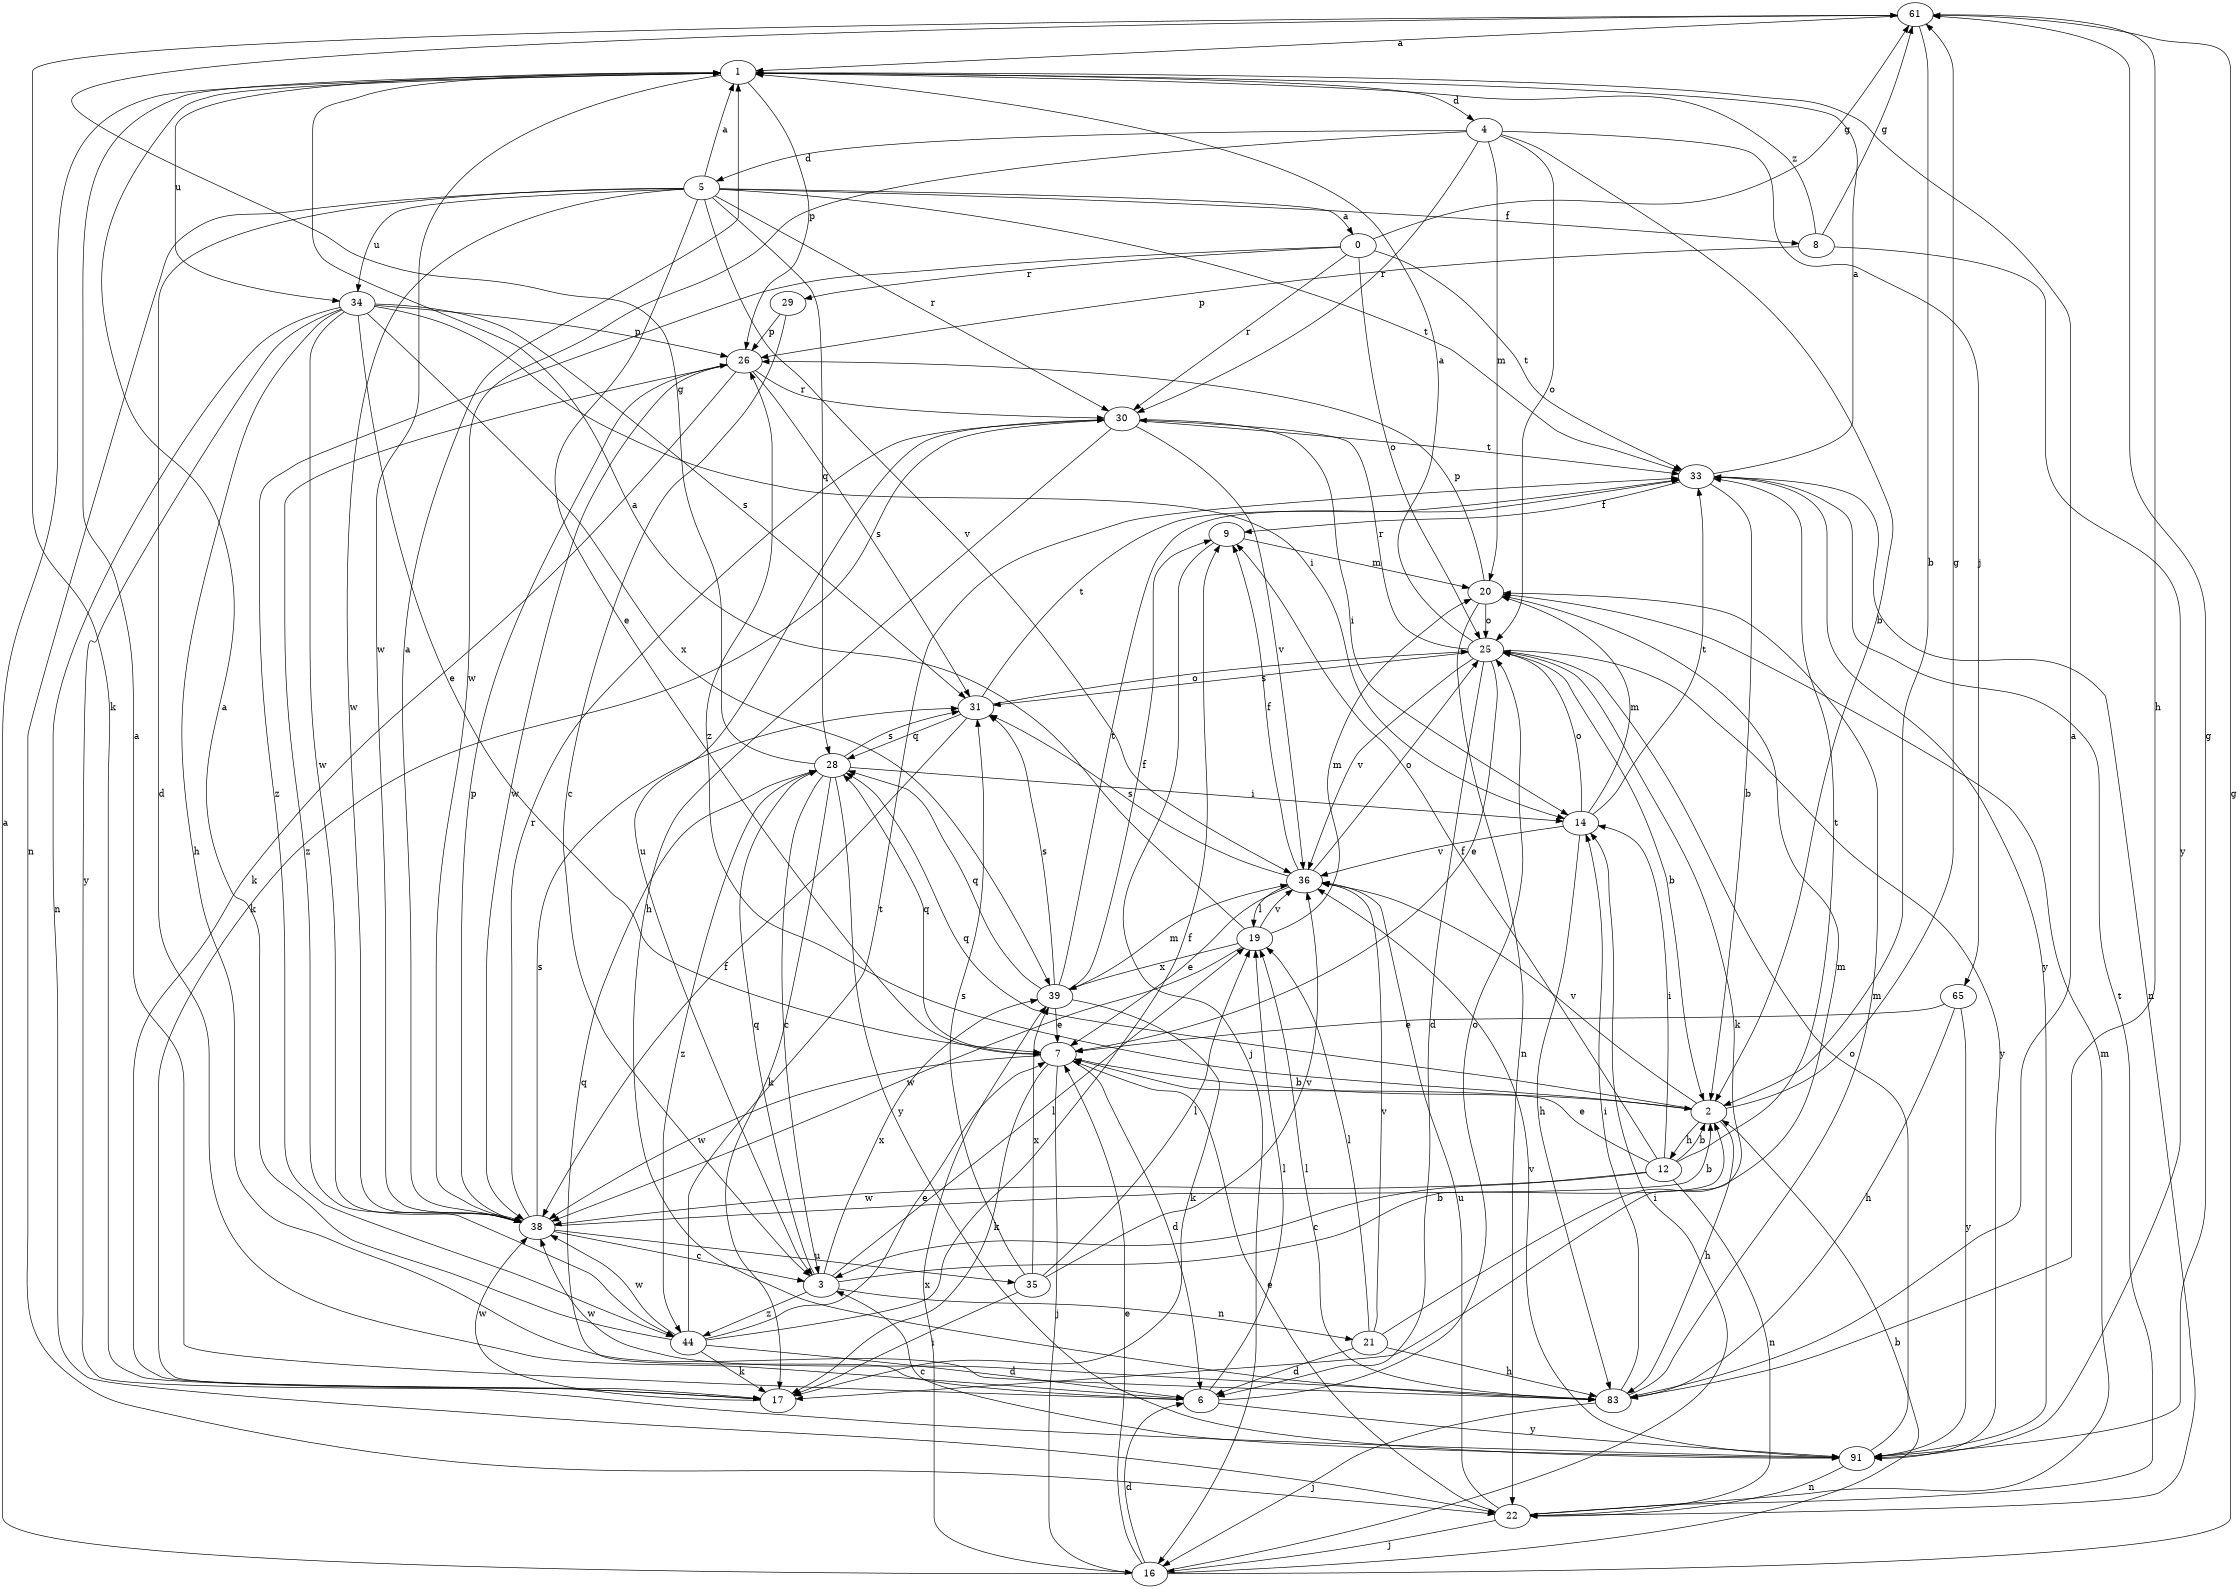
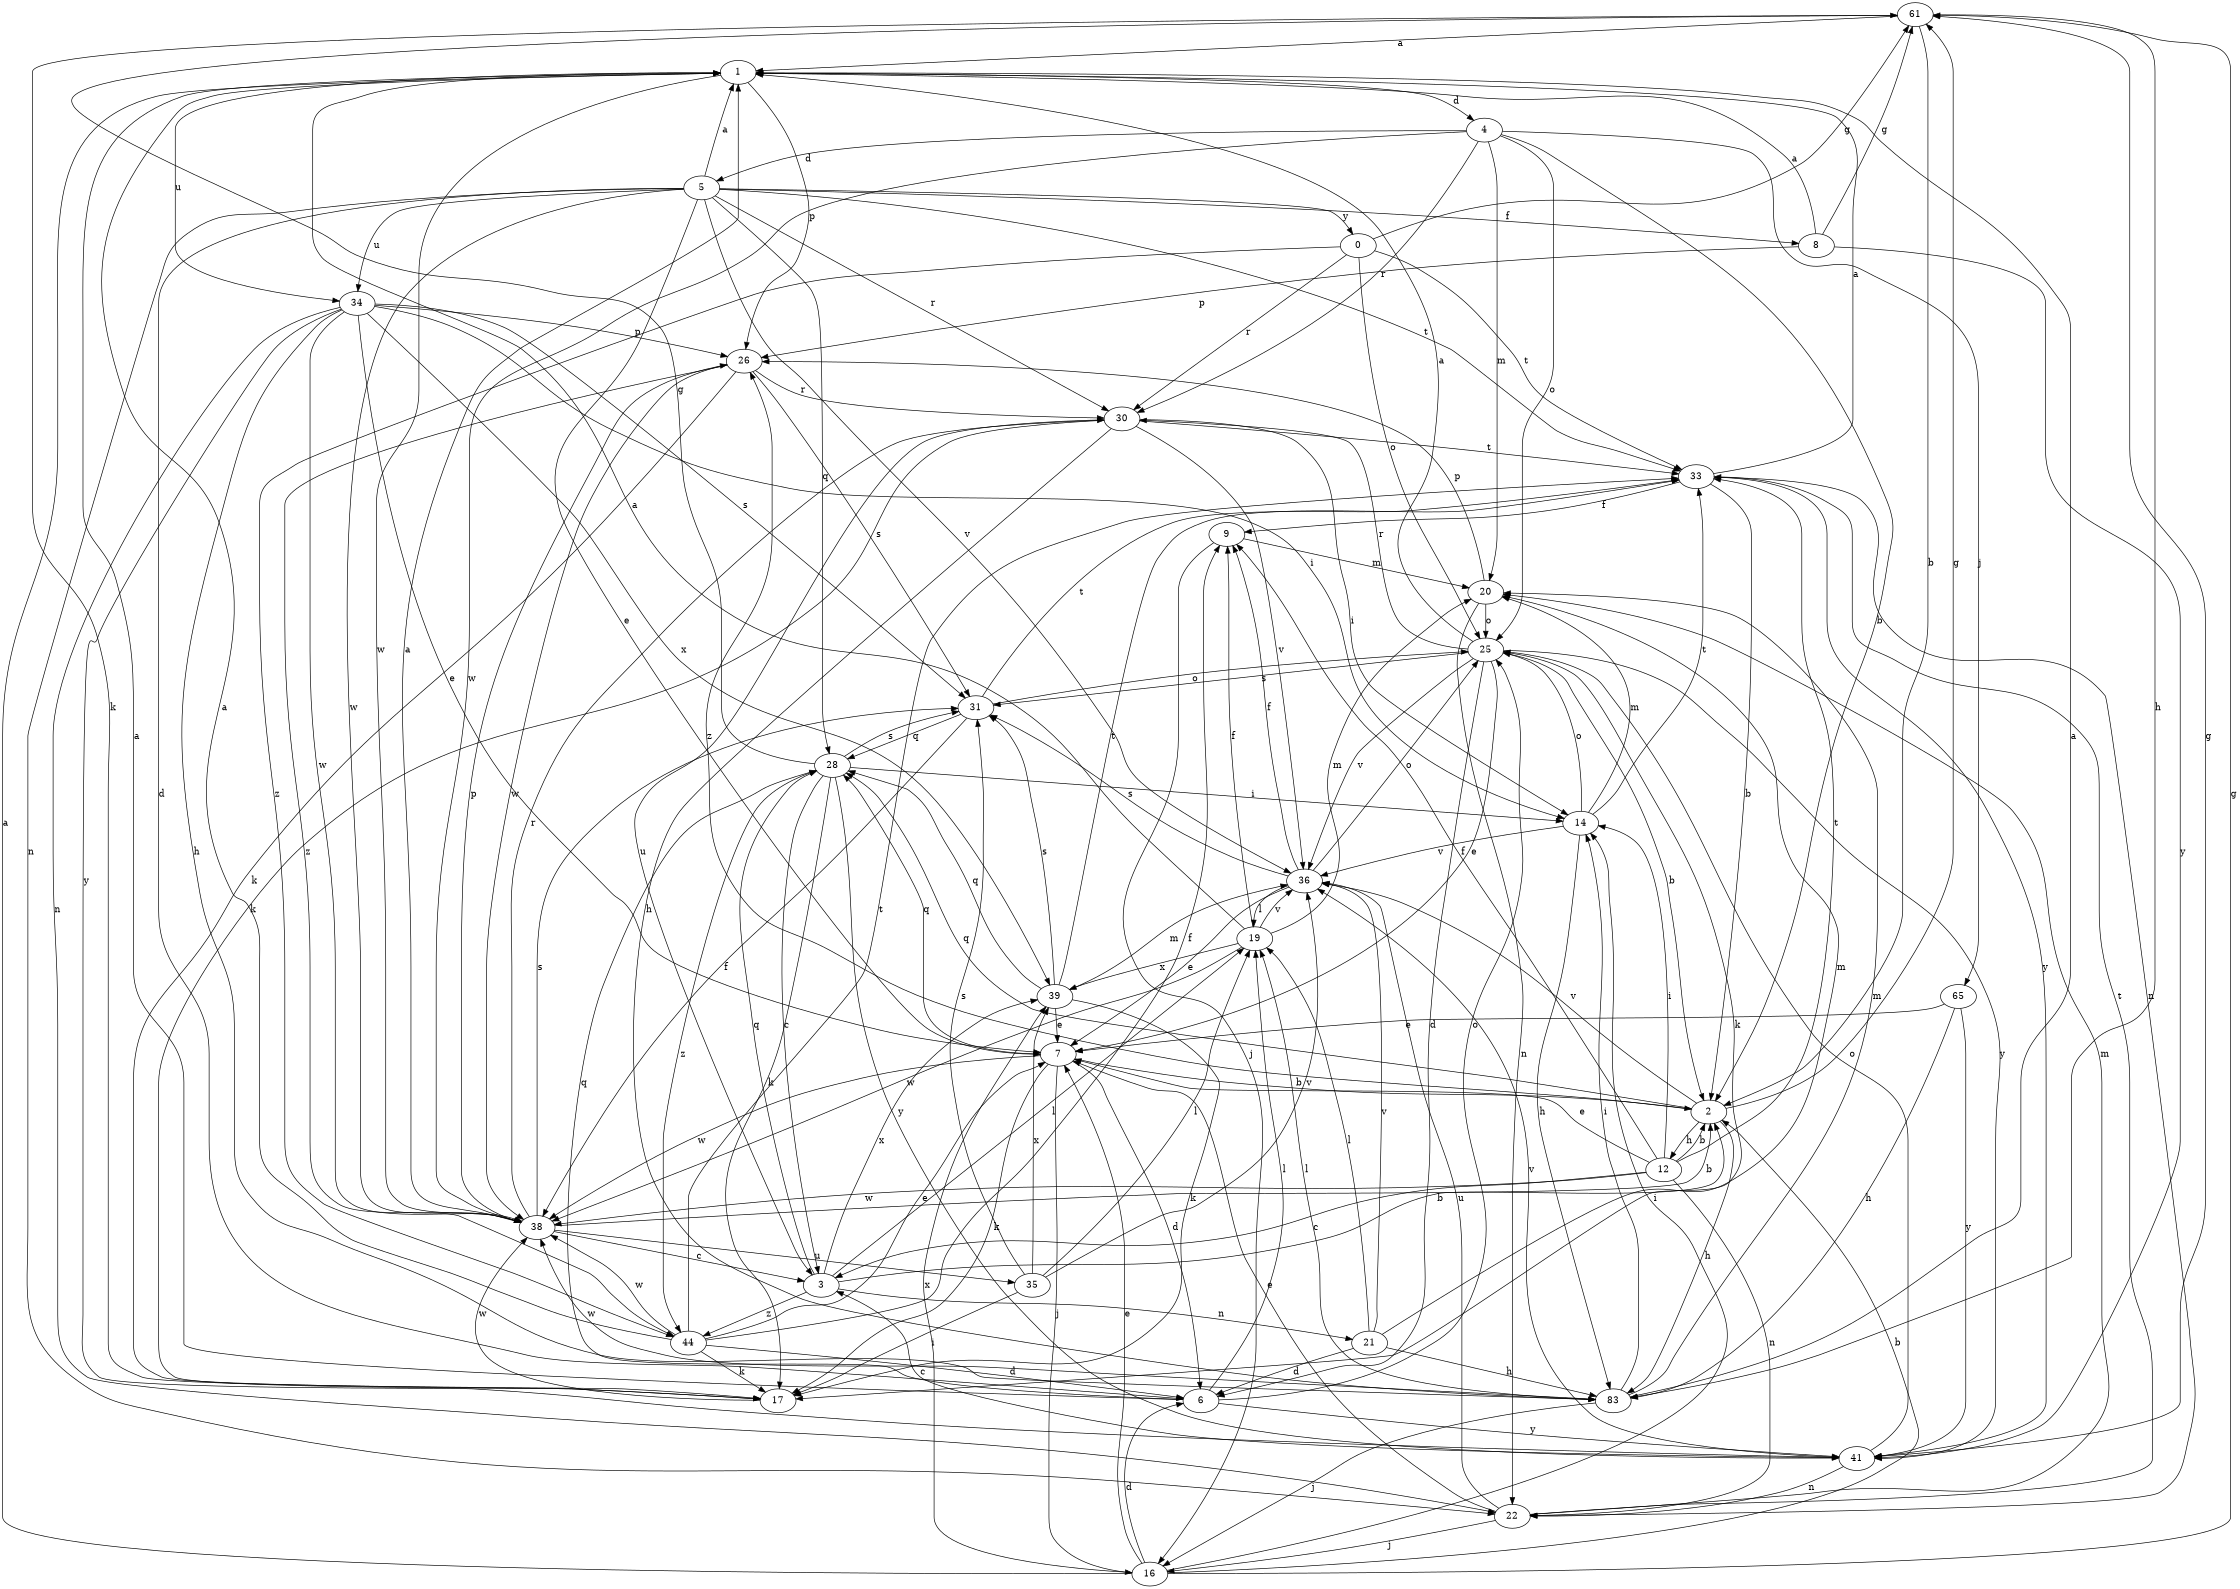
  strict digraph {
    n1 [label=61]
    0
    25
-   29
    30
    33
    44
    1
    2
    n10 [label=83]
    17
    36
    6
    7
-   41 [label=91]
+   41
    31
    26
    3
    14
    22
    9
    38
    4
    34
    5
    n26 [label=65]
    20
    39
    35
    12
    28
    19
    16
    21
    8
    n1 -> 1 [label=a]
    n1 -> 2 [label=b]
    n1 -> n10 [label=h]
    n1 -> 17 [label=k]
    0 -> n1 [label=g]
    0 -> 25 [label=o]
-   0 -> 29 [label=r]
    0 -> 30 [label=r]
    0 -> 33 [label=t]
    0 -> 44 [label=z]
    25 -> 30 [label=r]
    25 -> 1 [label=a]
    25 -> 2 [label=b]
    25 -> 17 [label=k]
    25 -> 36 [label=v]
    25 -> 6 [label=d]
    25 -> 7 [label=e]
    25 -> 41 [label=y]
    25 -> 31 [label=s]
-   29 -> 26 [label=p]
-   29 -> 3 [label=c]
    30 -> 33 [label=t]
    30 -> n10 [label=h]
    30 -> 17 [label=k]
    30 -> 36 [label=v]
    30 -> 3 [label=u]
    30 -> 14 [label=i]
    33 -> 1 [label=a]
    33 -> 2 [label=b]
    33 -> 41 [label=y]
    33 -> 22 [label=n]
    33 -> 9 [label=f]
    44 -> 33 [label=t]
    44 -> 1 [label=a]
    44 -> 17 [label=k]
    44 -> 6 [label=d]
    44 -> 7 [label=e]
    44 -> 9 [label=f]
    44 -> 38 [label=w]
    1 -> 26 [label=p]
    1 -> 38 [label=w]
    1 -> 4 [label=d]
    1 -> 34 [label=u]
    2 -> n1 [label=g]
    2 -> n10 [label=h]
    2 -> 36 [label=v]
    2 -> 26 [label=z]
    2 -> 12 [label=h]
    2 -> 28 [label=q]
    n10 -> 1 [label=a]
    n10 -> 14 [label=i]
    n10 -> 38 [label=w]
    n10 -> 20 [label=m]
    n10 -> 19 [label=l]
    n10 -> 16 [label=j]
    17 -> 38 [label=w]
    36 -> 25 [label=o]
    36 -> 7 [label=e]
    36 -> 31 [label=s]
    36 -> 9 [label=f]
    36 -> 19 [label=l]
    6 -> 25 [label=o]
    6 -> 1 [label=a]
    6 -> 41 [label=y]
    6 -> 28 [label=q]
    6 -> 19 [label=l]
    7 -> 2 [label=b]
    7 -> 17 [label=k]
    7 -> 6 [label=d]
    7 -> 38 [label=w]
    7 -> 28 [label=q]
    7 -> 16 [label=j]
    41 -> n1 [label=g]
    41 -> 25 [label=o]
    41 -> 36 [label=v]
    41 -> 3 [label=c]
    41 -> 22 [label=n]
    31 -> 25 [label=o]
    31 -> 33 [label=t]
    31 -> 38 [label=f]
    31 -> 28 [label=q]
    26 -> 30 [label=r]
    26 -> 44 [label=z]
    26 -> 17 [label=k]
    26 -> 31 [label=s]
    26 -> 38 [label=w]
    3 -> 44 [label=z]
    3 -> 2 [label=b]
    3 -> 39 [label=x]
    3 -> 28 [label=q]
    3 -> 19 [label=l]
    3 -> 21 [label=n]
    14 -> 25 [label=o]
    14 -> 33 [label=t]
    14 -> n10 [label=h]
    14 -> 36 [label=v]
    14 -> 20 [label=m]
    22 -> 33 [label=t]
    22 -> 36 [label=u]
    22 -> 7 [label=e]
    22 -> 20 [label=m]
    22 -> 16 [label=j]
    9 -> 20 [label=m]
    9 -> 16 [label=j]
    38 -> 30 [label=r]
    38 -> 1 [label=a]
    38 -> 2 [label=b]
    38 -> 31 [label=s]
    38 -> 26 [label=p]
    38 -> 3 [label=c]
    38 -> 35 [label=u]
    4 -> 25 [label=o]
    4 -> 30 [label=r]
    4 -> 2 [label=b]
    4 -> 38 [label=w]
    4 -> 5 [label=d]
    4 -> n26 [label=j]
    4 -> 20 [label=m]
    34 -> n10 [label=h]
    34 -> 7 [label=e]
    34 -> 41 [label=y]
    34 -> 31 [label=s]
    34 -> 26 [label=p]
    34 -> 14 [label=i]
    34 -> 22 [label=n]
    34 -> 38 [label=w]
    34 -> 39 [label=x]
-   5 -> 0 [label=a]
+   5 -> 0 [label=y]
    5 -> 30 [label=r]
    5 -> 33 [label=t]
    5 -> 1 [label=a]
    5 -> 36 [label=v]
    5 -> 6 [label=d]
    5 -> 7 [label=e]
    5 -> 22 [label=n]
    5 -> 38 [label=w]
    5 -> 34 [label=u]
    5 -> 28 [label=q]
    5 -> 8 [label=f]
    n26 -> n10 [label=h]
    n26 -> 7 [label=e]
    n26 -> 41 [label=y]
    20 -> 25 [label=o]
    20 -> 26 [label=p]
    20 -> 22 [label=n]
    39 -> 33 [label=t]
    39 -> 17 [label=k]
    39 -> 36 [label=m]
    39 -> 7 [label=e]
    39 -> 31 [label=s]
-   39 -> 9 [label=f]
+   19 -> 9 [label=f]
    39 -> 28 [label=q]
    35 -> 17 [label=i]
    35 -> 36 [label=v]
    35 -> 31 [label=s]
    35 -> 39 [label=x]
    35 -> 19 [label=l]
    12 -> 33 [label=t]
    12 -> 2 [label=b]
    12 -> 7 [label=e]
    12 -> 3 [label=c]
    12 -> 14 [label=i]
    12 -> 22 [label=n]
    12 -> 9 [label=f]
    12 -> 38 [label=w]
    28 -> n1 [label=g]
    28 -> 44 [label=z]
    28 -> 17 [label=k]
    28 -> 41 [label=y]
    28 -> 31 [label=s]
    28 -> 3 [label=c]
    28 -> 14 [label=i]
    19 -> 1 [label=a]
    19 -> 36 [label=v]
    19 -> 38 [label=w]
    19 -> 20 [label=m]
    19 -> 39 [label=x]
    16 -> n1 [label=g]
    16 -> 1 [label=a]
    16 -> 2 [label=b]
    16 -> 6 [label=d]
    16 -> 7 [label=e]
    16 -> 14 [label=i]
    16 -> 39 [label=x]
    21 -> n10 [label=h]
    21 -> 36 [label=v]
    21 -> 6 [label=d]
    21 -> 20 [label=m]
    21 -> 19 [label=l]
    8 -> n1 [label=g]
-   8 -> 1 [label=z]
+   8 -> 1 [label=a]
    8 -> 41 [label=y]
    8 -> 26 [label=p]
  }
